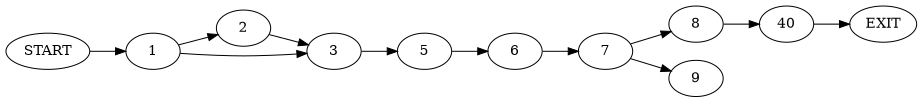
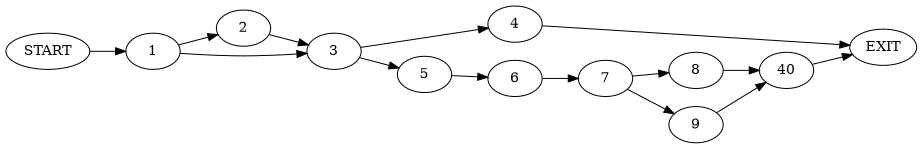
  digraph {
    rankdir=LR
    n1 [label=START]
    1
    2
    3
    n5 [label=EXIT]
+   4
    5
    6
    7
    8
    9
    n12 [label=40]
    n1 -> 1
    1 -> 2
    1 -> 3
    2 -> 3
+   3 -> 4
    3 -> 5
+   4 -> n5
    5 -> 6
    6 -> 7
    7 -> 8
    7 -> 9
    8 -> n12
+   9 -> n12
    n12 -> n5
  }
